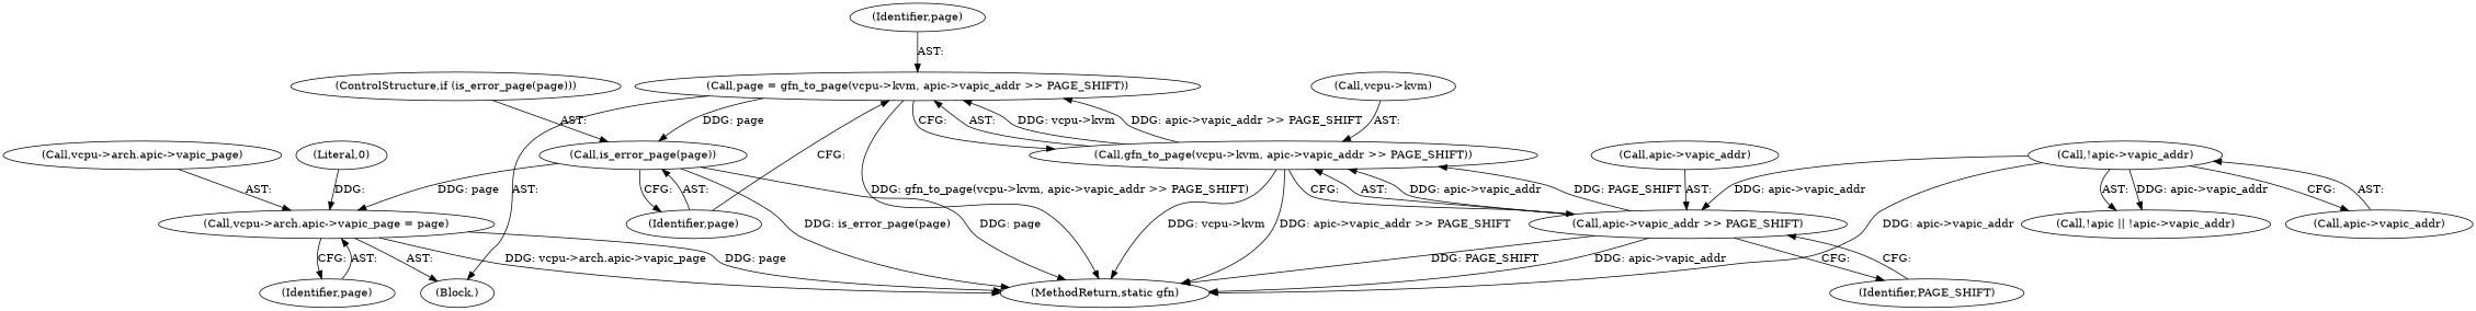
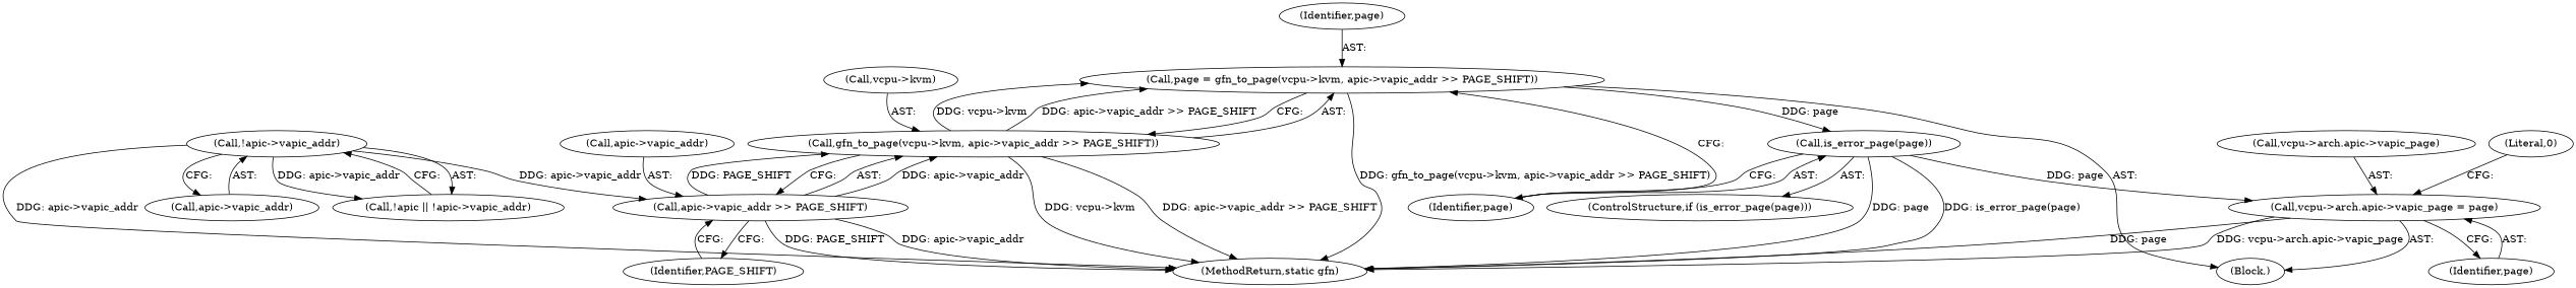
  digraph {
    n1 [label="(Call,vcpu->arch.apic->vapic_page = page)"]
    n2 [label="(Identifier,page)"]
    n3 [label="(Block,)"]
    n4 [label="(MethodReturn,static gfn)"]
    n5 [label="(Call,is_error_page(page))"]
    n6 [label="(ControlStructure,if (is_error_page(page)))"]
    n7 [label="(Identifier,page)"]
    n8 [label="(Call,page = gfn_to_page(vcpu->kvm, apic->vapic_addr >> PAGE_SHIFT))"]
    n9 [label="(Call,gfn_to_page(vcpu->kvm, apic->vapic_addr >> PAGE_SHIFT))"]
    n10 [label="(Call,apic->vapic_addr >> PAGE_SHIFT)"]
    n11 [label="(Identifier,PAGE_SHIFT)"]
    n12 [label="(Call,!apic->vapic_addr)"]
    n13 [label="(Call,!apic || !apic->vapic_addr)"]
    n14 [label="(Call,apic->vapic_addr)"]
    n15 [label="(Identifier,page)"]
    n16 [label="(Call,vcpu->arch.apic->vapic_page)"]
    n17 [label="(Literal,0)"]
    n18 [label="(Call,apic->vapic_addr)"]
    n19 [label="(Call,vcpu->kvm)"]
    n1 -> n2 [label="CFG: "]
    n1 -> n3 [label="AST: "]
    n1 -> n4 [label="DDG: vcpu->arch.apic->vapic_page"]
    n1 -> n4 [label="DDG: page"]
    n2 -> n1 [label="AST: "]
    n5 -> n1 [label="DDG: page"]
    n5 -> n4 [label="DDG: is_error_page(page)"]
    n5 -> n4 [label="DDG: page"]
-   n6 -> n5 [label="AST: "]
+   n5 -> n6 [label="AST: "]
    n5 -> n7 [label="CFG: "]
    n7 -> n5 [label="AST: "]
    n7 -> n8 [label="CFG: "]
    n8 -> n3 [label="AST: "]
    n8 -> n4 [label="DDG: gfn_to_page(vcpu->kvm, apic->vapic_addr >> PAGE_SHIFT)"]
    n8 -> n5 [label="DDG: page"]
    n8 -> n9 [label="CFG: "]
    n9 -> n4 [label="DDG: vcpu->kvm"]
    n9 -> n4 [label="DDG: apic->vapic_addr >> PAGE_SHIFT"]
    n9 -> n8 [label="AST: "]
    n9 -> n8 [label="DDG: vcpu->kvm"]
    n9 -> n8 [label="DDG: apic->vapic_addr >> PAGE_SHIFT"]
    n9 -> n10 [label="CFG: "]
    n10 -> n4 [label="DDG: PAGE_SHIFT"]
    n10 -> n4 [label="DDG: apic->vapic_addr"]
    n10 -> n9 [label="AST: "]
    n10 -> n9 [label="DDG: apic->vapic_addr"]
    n10 -> n9 [label="DDG: PAGE_SHIFT"]
    n10 -> n11 [label="CFG: "]
    n11 -> n10 [label="CFG: "]
    n12 -> n4 [label="DDG: apic->vapic_addr"]
    n12 -> n10 [label="DDG: apic->vapic_addr"]
    n12 -> n13 [label="AST: "]
    n12 -> n13 [label="DDG: apic->vapic_addr"]
    n12 -> n14 [label="CFG: "]
+   n13 -> n12 [label="CFG: "]
    n14 -> n12 [label="AST: "]
    n15 -> n8 [label="AST: "]
    n16 -> n1 [label="AST: "]
-   n17 -> n1 [label="DDG: "]
+   n17 -> n1 [label="CFG: "]
    n18 -> n10 [label="AST: "]
    n19 -> n9 [label="AST: "]
  }
